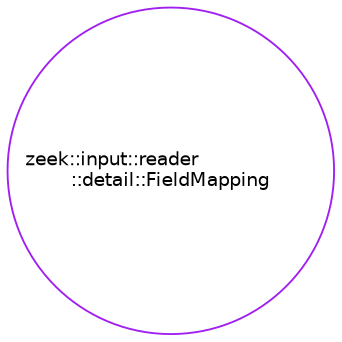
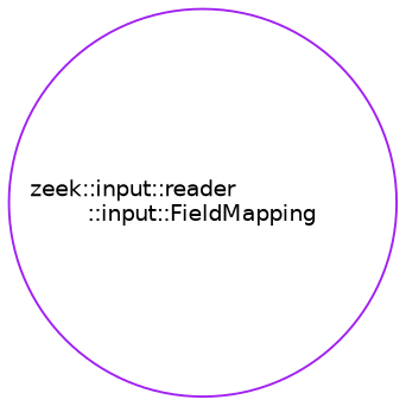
  digraph {
    rankdir=TB
-   n1 [color=purple fillcolor=white fontname=Helvetica fontsize=10 height=0.2 label="zeek::input::reader\l::detail::FieldMapping" shape=circle style=filled width=0.4]
+   n1 [color=purple fillcolor=white fontname=Helvetica fontsize=10 height=0.2 label="zeek::input::reader\l::input::FieldMapping" shape=circle style=filled width=0.4]
  }
